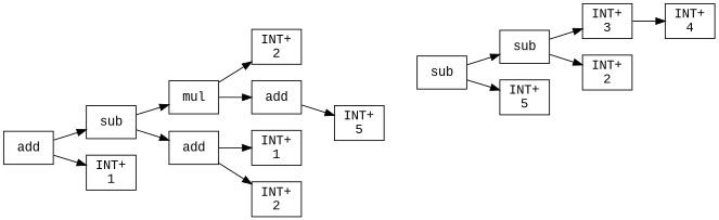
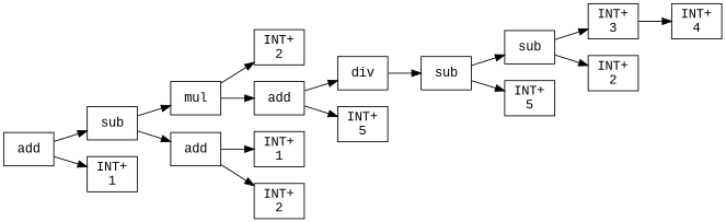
  digraph {
    fontname="Liberation Mono"
    rankdir=LR
    node [fontname="Liberation Mono" shape=box]
    edge [fontname="Liberation Mono"]
    n1 [label=add]
    n2 [label=sub]
    n3 [label="INT+\n1"]
    n4 [label=mul]
    n5 [label=add]
    n6 [label="INT+\n2"]
    n7 [label=add]
    n8 [label="INT+\n1"]
    n9 [label="INT+\n2"]
+   n10 [label=div]
    n11 [label="INT+\n5"]
    n12 [label=sub]
    n13 [label=sub]
    n14 [label="INT+\n5"]
    n15 [label="INT+\n4"]
    n16 [label="INT+\n3"]
    n17 [label="INT+\n2"]
    n1 -> n2
    n1 -> n3
    n2 -> n4
    n2 -> n5
    n4 -> n6
    n4 -> n7
    n5 -> n8
    n5 -> n9
+   n7 -> n10
    n7 -> n11
+   n10 -> n12
    n12 -> n13
    n12 -> n14
    n13 -> n16
    n13 -> n17
    n16 -> n15
  }
